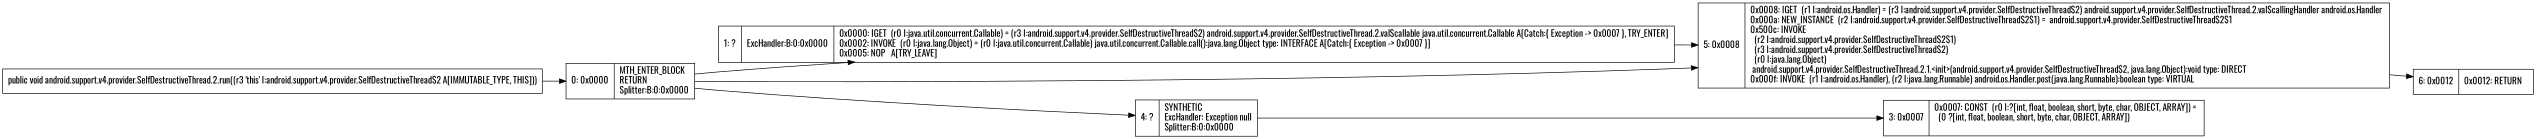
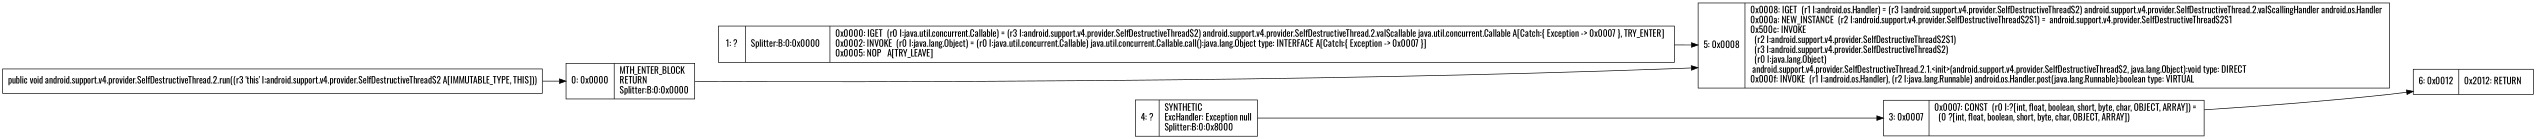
  digraph {
    fontname=Oswald
    rankdir=LR
    node [fontname=Oswald shape=record]
    edge [fontname=Oswald]
    n1 [label="{0\:\ 0x0000|MTH_ENTER_BLOCK\lRETURN\lSplitter:B:0:0x0000\l}"]
-   n2 [label="{1\:\ ?|ExcHandler:B:0:0x0000\l|0x0000: IGET  (r0 I:java.util.concurrent.Callable) = (r3 I:android.support.v4.provider.SelfDestructiveThread$2) android.support.v4.provider.SelfDestructiveThread.2.val$callable java.util.concurrent.Callable A[Catch:\{ Exception \-\> 0x0007 \}, TRY_ENTER]\l0x0002: INVOKE  (r0 I:java.lang.Object) = (r0 I:java.util.concurrent.Callable) java.util.concurrent.Callable.call():java.lang.Object type: INTERFACE A[Catch:\{ Exception \-\> 0x0007 \}]\l0x0005: NOP   A[TRY_LEAVE]\l}"]
-   n3 [label="{4\:\ ?|SYNTHETIC\lExcHandler: Exception null\lSplitter:B:0:0x0000\l}"]
+   n2 [label="{1\:\ ?|Splitter:B:0:0x0000\l|0x0000: IGET  (r0 I:java.util.concurrent.Callable) = (r3 I:android.support.v4.provider.SelfDestructiveThread$2) android.support.v4.provider.SelfDestructiveThread.2.val$callable java.util.concurrent.Callable A[Catch:\{ Exception \-\> 0x0007 \}, TRY_ENTER]\l0x0002: INVOKE  (r0 I:java.lang.Object) = (r0 I:java.util.concurrent.Callable) java.util.concurrent.Callable.call():java.lang.Object type: INTERFACE A[Catch:\{ Exception \-\> 0x0007 \}]\l0x0005: NOP   A[TRY_LEAVE]\l}"]
+   n3 [label="{4\:\ ?|SYNTHETIC\lExcHandler: Exception null\lSplitter:B:0:0x8000\l}"]
    n4 [label="{5\:\ 0x0008|0x0008: IGET  (r1 I:android.os.Handler) = (r3 I:android.support.v4.provider.SelfDestructiveThread$2) android.support.v4.provider.SelfDestructiveThread.2.val$callingHandler android.os.Handler \l0x000a: NEW_INSTANCE  (r2 I:android.support.v4.provider.SelfDestructiveThread$2$1) =  android.support.v4.provider.SelfDestructiveThread$2$1 \l0x500c: INVOKE  \l  (r2 I:android.support.v4.provider.SelfDestructiveThread$2$1)\l  (r3 I:android.support.v4.provider.SelfDestructiveThread$2)\l  (r0 I:java.lang.Object)\l android.support.v4.provider.SelfDestructiveThread.2.1.\<init\>(android.support.v4.provider.SelfDestructiveThread$2, java.lang.Object):void type: DIRECT \l0x000f: INVOKE  (r1 I:android.os.Handler), (r2 I:java.lang.Runnable) android.os.Handler.post(java.lang.Runnable):boolean type: VIRTUAL \l}"]
    n5 [label="{3\:\ 0x0007|0x0007: CONST  (r0 I:?[int, float, boolean, short, byte, char, OBJECT, ARRAY]) = \l  (0 ?[int, float, boolean, short, byte, char, OBJECT, ARRAY])\l \l}"]
-   n6 [label="{6\:\ 0x0012|0x0012: RETURN   \l}"]
+   n6 [label="{6\:\ 0x0012|0x2012: RETURN   \l}"]
    n7 [label="{public void android.support.v4.provider.SelfDestructiveThread.2.run((r3 'this' I:android.support.v4.provider.SelfDestructiveThread$2 A[IMMUTABLE_TYPE, THIS])) }"]
-   n1 -> n2
-   n1 -> n3
    n1 -> n4
    n2 -> n4
    n3 -> n5
-   n4 -> n6
+   n5 -> n6
    n7 -> n1
  }
